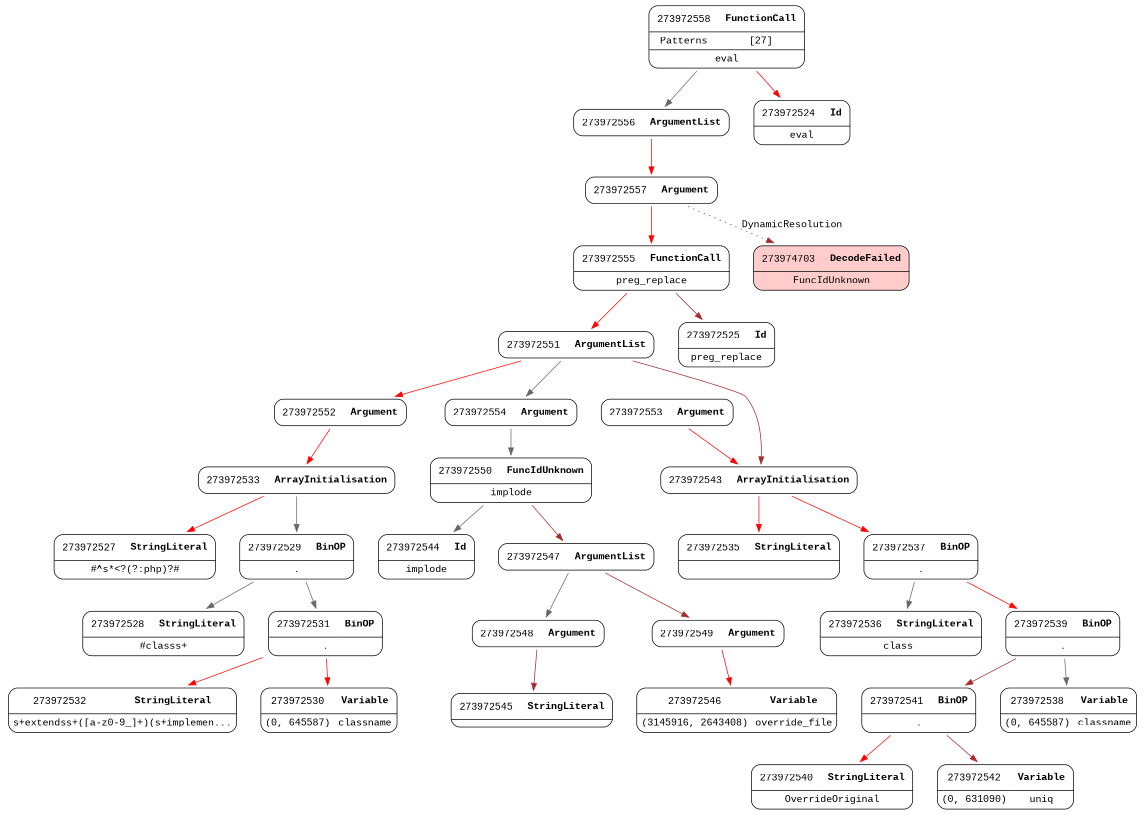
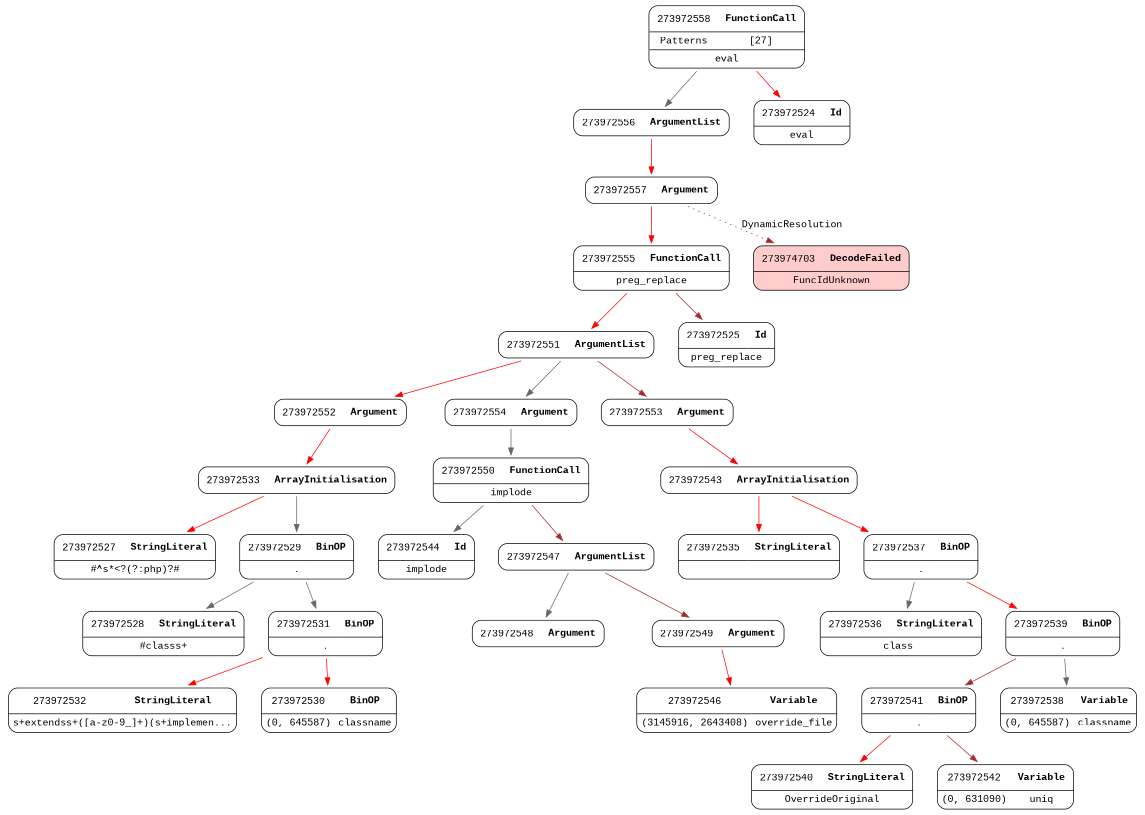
  digraph {
    fontname="Liberation Mono"
    node [fontname="Liberation Mono" shape=none]
    edge [color=red fontname="Liberation Mono" weight=2]
    n1 [label=<<TABLE border='1' cellspacing='0' cellpadding='10' style='rounded' ><TR><TD border='0'>273972548</TD><TD border='0'><B>Argument</B></TD></TR></TABLE>>]
-   n2 [label=<<TABLE border='1' cellspacing='0' cellpadding='10' style='rounded' ><TR><TD border='0'>273972545</TD><TD border='0'><B>StringLiteral</B></TD></TR><HR/><TR><TD border='0' cellpadding='5' colspan='2'></TD></TR></TABLE>>]
    n3 [label=<<TABLE border='1' cellspacing='0' cellpadding='10' style='rounded' ><TR><TD border='0'>273972549</TD><TD border='0'><B>Argument</B></TD></TR></TABLE>>]
    n4 [label=<<TABLE border='1' cellspacing='0' cellpadding='10' style='rounded' ><TR><TD border='0'>273972546</TD><TD border='0'><B>Variable</B></TD></TR><HR/><TR><TD border='0' cellpadding='5'>(3145916, 2643408)</TD><TD border='0' cellpadding='5'>override_file</TD></TR></TABLE>>]
-   n5 [label=<<TABLE border='1' cellspacing='0' cellpadding='10' style='rounded' ><TR><TD border='0'>273972550</TD><TD border='0'><B>FuncIdUnknown</B></TD></TR><HR/><TR><TD border='0' cellpadding='5' colspan='2'>implode</TD></TR></TABLE>>]
+   n5 [label=<<TABLE border='1' cellspacing='0' cellpadding='10' style='rounded' ><TR><TD border='0'>273972550</TD><TD border='0'><B>FunctionCall</B></TD></TR><HR/><TR><TD border='0' cellpadding='5' colspan='2'>implode</TD></TR></TABLE>>]
    n6 [label=<<TABLE border='1' cellspacing='0' cellpadding='10' style='rounded' ><TR><TD border='0'>273972544</TD><TD border='0'><B>Id</B></TD></TR><HR/><TR><TD border='0' cellpadding='5' colspan='2'>implode</TD></TR></TABLE>>]
    n7 [label=<<TABLE border='1' cellspacing='0' cellpadding='10' style='rounded' ><TR><TD border='0'>273972547</TD><TD border='0'><B>ArgumentList</B></TD></TR></TABLE>>]
    n8 [label=<<TABLE border='1' cellspacing='0' cellpadding='10' style='rounded' ><TR><TD border='0'>273972551</TD><TD border='0'><B>ArgumentList</B></TD></TR></TABLE>>]
    n9 [label=<<TABLE border='1' cellspacing='0' cellpadding='10' style='rounded' ><TR><TD border='0'>273972552</TD><TD border='0'><B>Argument</B></TD></TR></TABLE>>]
    n10 [label=<<TABLE border='1' cellspacing='0' cellpadding='10' style='rounded' ><TR><TD border='0'>273972553</TD><TD border='0'><B>Argument</B></TD></TR></TABLE>>]
    n11 [label=<<TABLE border='1' cellspacing='0' cellpadding='10' style='rounded' ><TR><TD border='0'>273972554</TD><TD border='0'><B>Argument</B></TD></TR></TABLE>>]
    n12 [label=<<TABLE border='1' cellspacing='0' cellpadding='10' style='rounded' ><TR><TD border='0'>273972533</TD><TD border='0'><B>ArrayInitialisation</B></TD></TR></TABLE>>]
    n13 [label=<<TABLE border='1' cellspacing='0' cellpadding='10' style='rounded' ><TR><TD border='0'>273972543</TD><TD border='0'><B>ArrayInitialisation</B></TD></TR></TABLE>>]
    n14 [label=<<TABLE border='1' cellspacing='0' cellpadding='10' style='rounded' ><TR><TD border='0'>273972527</TD><TD border='0'><B>StringLiteral</B></TD></TR><HR/><TR><TD border='0' cellpadding='5' colspan='2'>#^s*&lt;?(?:php)?#</TD></TR></TABLE>>]
    n15 [label=<<TABLE border='1' cellspacing='0' cellpadding='10' style='rounded' ><TR><TD border='0'>273972529</TD><TD border='0'><B>BinOP</B></TD></TR><HR/><TR><TD border='0' cellpadding='5' colspan='2'>.</TD></TR></TABLE>>]
    n16 [label=<<TABLE border='1' cellspacing='0' cellpadding='10' style='rounded' ><TR><TD border='0'>273972535</TD><TD border='0'><B>StringLiteral</B></TD></TR><HR/><TR><TD border='0' cellpadding='5' colspan='2'> </TD></TR></TABLE>>]
    n17 [label=<<TABLE border='1' cellspacing='0' cellpadding='10' style='rounded' ><TR><TD border='0'>273972537</TD><TD border='0'><B>BinOP</B></TD></TR><HR/><TR><TD border='0' cellpadding='5' colspan='2'>.</TD></TR></TABLE>>]
    n18 [label=<<TABLE border='1' cellspacing='0' cellpadding='10' style='rounded' ><TR><TD border='0'>273972556</TD><TD border='0'><B>ArgumentList</B></TD></TR></TABLE>>]
    n19 [label=<<TABLE border='1' cellspacing='0' cellpadding='10' style='rounded' ><TR><TD border='0'>273972557</TD><TD border='0'><B>Argument</B></TD></TR></TABLE>>]
    n20 [label=<<TABLE border='1' cellspacing='0' cellpadding='10' style='rounded' ><TR><TD border='0'>273972555</TD><TD border='0'><B>FunctionCall</B></TD></TR><HR/><TR><TD border='0' cellpadding='5' colspan='2'>preg_replace</TD></TR></TABLE>>]
    n21 [label=<<TABLE border='1' cellspacing='0' cellpadding='10' style='rounded' bgcolor='#FFCCCC' ><TR><TD border='0'>273974703</TD><TD border='0'><B>DecodeFailed</B></TD></TR><HR/><TR><TD border='0' cellpadding='5' colspan='2'>FuncIdUnknown</TD></TR></TABLE>>]
    n22 [label=<<TABLE border='1' cellspacing='0' cellpadding='10' style='rounded' ><TR><TD border='0'>273972525</TD><TD border='0'><B>Id</B></TD></TR><HR/><TR><TD border='0' cellpadding='5' colspan='2'>preg_replace</TD></TR></TABLE>>]
    n23 [label=<<TABLE border='1' cellspacing='0' cellpadding='10' style='rounded' ><TR><TD border='0'>273972558</TD><TD border='0'><B>FunctionCall</B></TD></TR><HR/><TR><TD border='0' cellpadding='5'>Patterns</TD><TD border='0' cellpadding='5'>[27]</TD></TR><HR/><TR><TD border='0' cellpadding='5' colspan='2'>eval</TD></TR></TABLE>>]
    n24 [label=<<TABLE border='1' cellspacing='0' cellpadding='10' style='rounded' ><TR><TD border='0'>273972524</TD><TD border='0'><B>Id</B></TD></TR><HR/><TR><TD border='0' cellpadding='5' colspan='2'>eval</TD></TR></TABLE>>]
    n25 [label=<<TABLE border='1' cellspacing='0' cellpadding='10' style='rounded' ><TR><TD border='0'>273972528</TD><TD border='0'><B>StringLiteral</B></TD></TR><HR/><TR><TD border='0' cellpadding='5' colspan='2'>#classs+</TD></TR></TABLE>>]
    n26 [label=<<TABLE border='1' cellspacing='0' cellpadding='10' style='rounded' ><TR><TD border='0'>273972531</TD><TD border='0'><B>BinOP</B></TD></TR><HR/><TR><TD border='0' cellpadding='5' colspan='2'>.</TD></TR></TABLE>>]
    n27 [label=<<TABLE border='1' cellspacing='0' cellpadding='10' style='rounded' ><TR><TD border='0'>273972536</TD><TD border='0'><B>StringLiteral</B></TD></TR><HR/><TR><TD border='0' cellpadding='5' colspan='2'>class </TD></TR></TABLE>>]
    n28 [label=<<TABLE border='1' cellspacing='0' cellpadding='10' style='rounded' ><TR><TD border='0'>273972539</TD><TD border='0'><B>BinOP</B></TD></TR><HR/><TR><TD border='0' cellpadding='5' colspan='2'>.</TD></TR></TABLE>>]
    n29 [label=<<TABLE border='1' cellspacing='0' cellpadding='10' style='rounded' ><TR><TD border='0'>273972532</TD><TD border='0'><B>StringLiteral</B></TD></TR><HR/><TR><TD border='0' cellpadding='5' colspan='2'>s+extendss+([a-z0-9_]+)(s+implemen...</TD></TR></TABLE>>]
-   n30 [label=<<TABLE border='1' cellspacing='0' cellpadding='10' style='rounded' ><TR><TD border='0'>273972530</TD><TD border='0'><B>Variable</B></TD></TR><HR/><TR><TD border='0' cellpadding='5'>(0, 645587)</TD><TD border='0' cellpadding='5'>classname</TD></TR></TABLE>>]
+   n30 [label=<<TABLE border='1' cellspacing='0' cellpadding='10' style='rounded' ><TR><TD border='0'>273972530</TD><TD border='0'><B>BinOP</B></TD></TR><HR/><TR><TD border='0' cellpadding='5'>(0, 645587)</TD><TD border='0' cellpadding='5'>classname</TD></TR></TABLE>>]
    n31 [label=<<TABLE border='1' cellspacing='0' cellpadding='10' style='rounded' ><TR><TD border='0'>273972540</TD><TD border='0'><B>StringLiteral</B></TD></TR><HR/><TR><TD border='0' cellpadding='5' colspan='2'>OverrideOriginal</TD></TR></TABLE>>]
    n32 [label=<<TABLE border='1' cellspacing='0' cellpadding='10' style='rounded' ><TR><TD border='0'>273972541</TD><TD border='0'><B>BinOP</B></TD></TR><HR/><TR><TD border='0' cellpadding='5' colspan='2'>.</TD></TR></TABLE>>]
    n33 [label=<<TABLE border='1' cellspacing='0' cellpadding='10' style='rounded' ><TR><TD border='0'>273972542</TD><TD border='0'><B>Variable</B></TD></TR><HR/><TR><TD border='0' cellpadding='5'>(0, 631090)</TD><TD border='0' cellpadding='5'>uniq</TD></TR></TABLE>>]
    n34 [label=<<TABLE border='1' cellspacing='0' cellpadding='10' style='rounded' ><TR><TD border='0'>273972538</TD><TD border='0'><B>Variable</B></TD></TR><HR/><TR><TD border='0' cellpadding='5'>(0, 645587)</TD><TD border='0' cellpadding='5'>classname</TD></TR></TABLE>>]
-   n1 -> n2 [color=brown]
    n3 -> n4
    n5 -> n6 [color=gray40]
    n5 -> n7 [color=brown]
    n7 -> n1 [color=gray40]
    n7 -> n3 [color=brown]
    n8 -> n9
-   n8 -> n13 [color=brown]
+   n8 -> n10 [color=brown]
    n8 -> n11 [color=gray40]
    n9 -> n12
    n10 -> n13
    n11 -> n5 [color=gray40]
    n12 -> n14
    n12 -> n15 [color=gray40]
    n13 -> n16
    n13 -> n17
    n15 -> n25 [color=gray40]
    n15 -> n26 [color=gray40]
    n17 -> n27 [color=gray40]
    n17 -> n28
    n18 -> n19
    n19 -> n20
    n19 -> n21 [color=brown label=DynamicResolution style=dotted weight=""]
    n20 -> n8
    n20 -> n22 [color=brown]
    n23 -> n18 [color=gray40]
    n23 -> n24
    n26 -> n29
    n26 -> n30
    n28 -> n32 [color=brown]
    n28 -> n34 [color=gray40]
    n32 -> n31
    n32 -> n33 [color=brown]
  }
